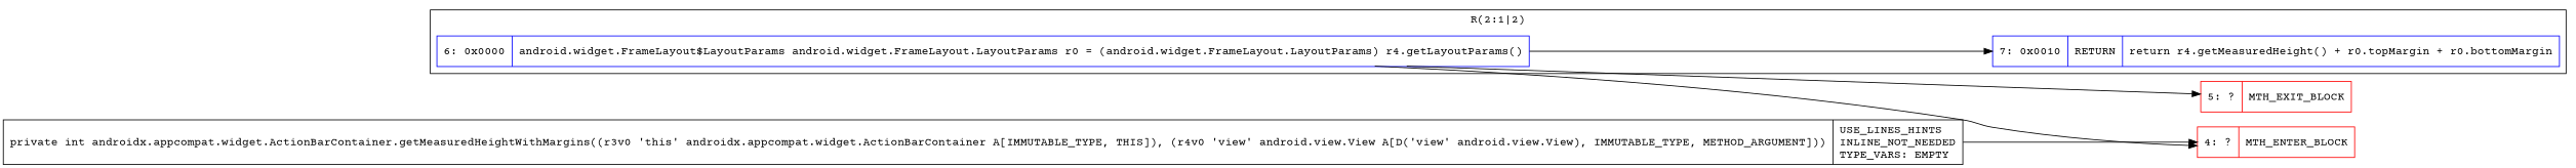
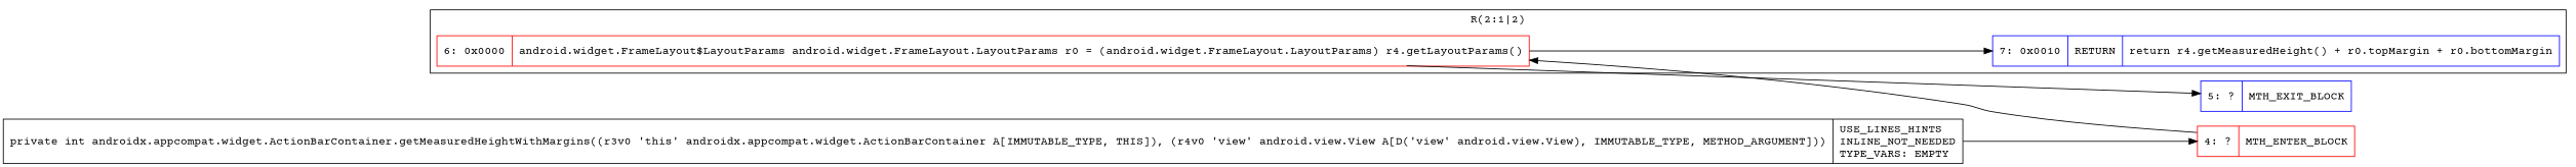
  digraph {
    fontname="Courier Prime"
    rankdir=LR
    node [color=blue fontname="Courier Prime" shape=record]
    edge [fontname="Courier Prime"]
-   n1 [label="{6\:\ 0x0000|android.widget.FrameLayout$LayoutParams android.widget.FrameLayout.LayoutParams r0 = (android.widget.FrameLayout.LayoutParams) r4.getLayoutParams()\l}"]
+   n1 [color=red label="{6\:\ 0x0000|android.widget.FrameLayout$LayoutParams android.widget.FrameLayout.LayoutParams r0 = (android.widget.FrameLayout.LayoutParams) r4.getLayoutParams()\l}"]
    n2 [label="{7\:\ 0x0010|RETURN\l|return r4.getMeasuredHeight() + r0.topMargin + r0.bottomMargin\l}"]
-   n3 [color=red label="{5\:\ ?|MTH_EXIT_BLOCK\l}"]
+   n3 [label="{5\:\ ?|MTH_EXIT_BLOCK\l}"]
    n4 [color=red label="{4\:\ ?|MTH_ENTER_BLOCK\l}"]
    n5 [label="{private int androidx.appcompat.widget.ActionBarContainer.getMeasuredHeightWithMargins((r3v0 'this' androidx.appcompat.widget.ActionBarContainer A[IMMUTABLE_TYPE, THIS]), (r4v0 'view' android.view.View A[D('view' android.view.View), IMMUTABLE_TYPE, METHOD_ARGUMENT]))  | USE_LINES_HINTS\lINLINE_NOT_NEEDED\lTYPE_VARS: EMPTY\l}" color=""]
    subgraph cluster_1 {
      label="R(2:1|2)"
      n1
      n2
    }
    n1 -> n2
    n1 -> n3
-   n1 -> n4
+   n4 -> n1
    n5 -> n4
  }
